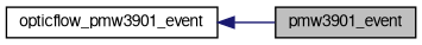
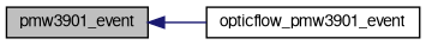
  digraph {
    rankdir=LR
    node [color=black fontname=FreeSans fontsize=10 shape=record style=filled]
    n1 [fillcolor=grey75 fontcolor=black height=0.2 label=pmw3901_event width=0.4]
    n2 [fillcolor=white height=0.2 label=opticflow_pmw3901_event width=0.4]
-   n2 -> n1 [color=midnightblue dir=back fontname=FreeSans fontsize=10 labelfontname=FreeSans labelfontsize=10 style=solid]
+   n1 -> n2 [color=midnightblue dir=back fontname=FreeSans fontsize=10 labelfontname=FreeSans labelfontsize=10 style=solid]
  }
